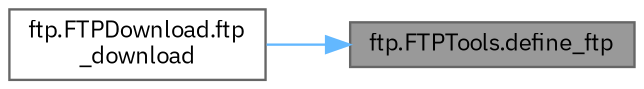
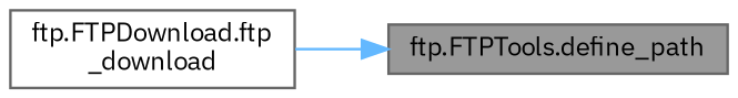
  digraph {
    rankdir=RL
    fontname="IBM Plex Sans"
    node [fontname="IBM Plex Sans" fontsize=10 shape=box style=filled]
-   n1 [color=gray40 fillcolor=grey60 fontcolor=black height=0.2 label="ftp.FTPTools.define_ftp" width=0.4]
+   n1 [color=gray40 fillcolor=grey60 fontcolor=black height=0.2 label="ftp.FTPTools.define_path" width=0.4]
    n2 [color=grey40 fillcolor=white height=0.2 label="ftp.FTPDownload.ftp\l_download" width=0.4]
    n1 -> n2 [color=steelblue1 dir=back fontname="IBM Plex Sans" fontsize=10 labelfontname=Helvetica labelfontsize=10 style=solid]
  }
